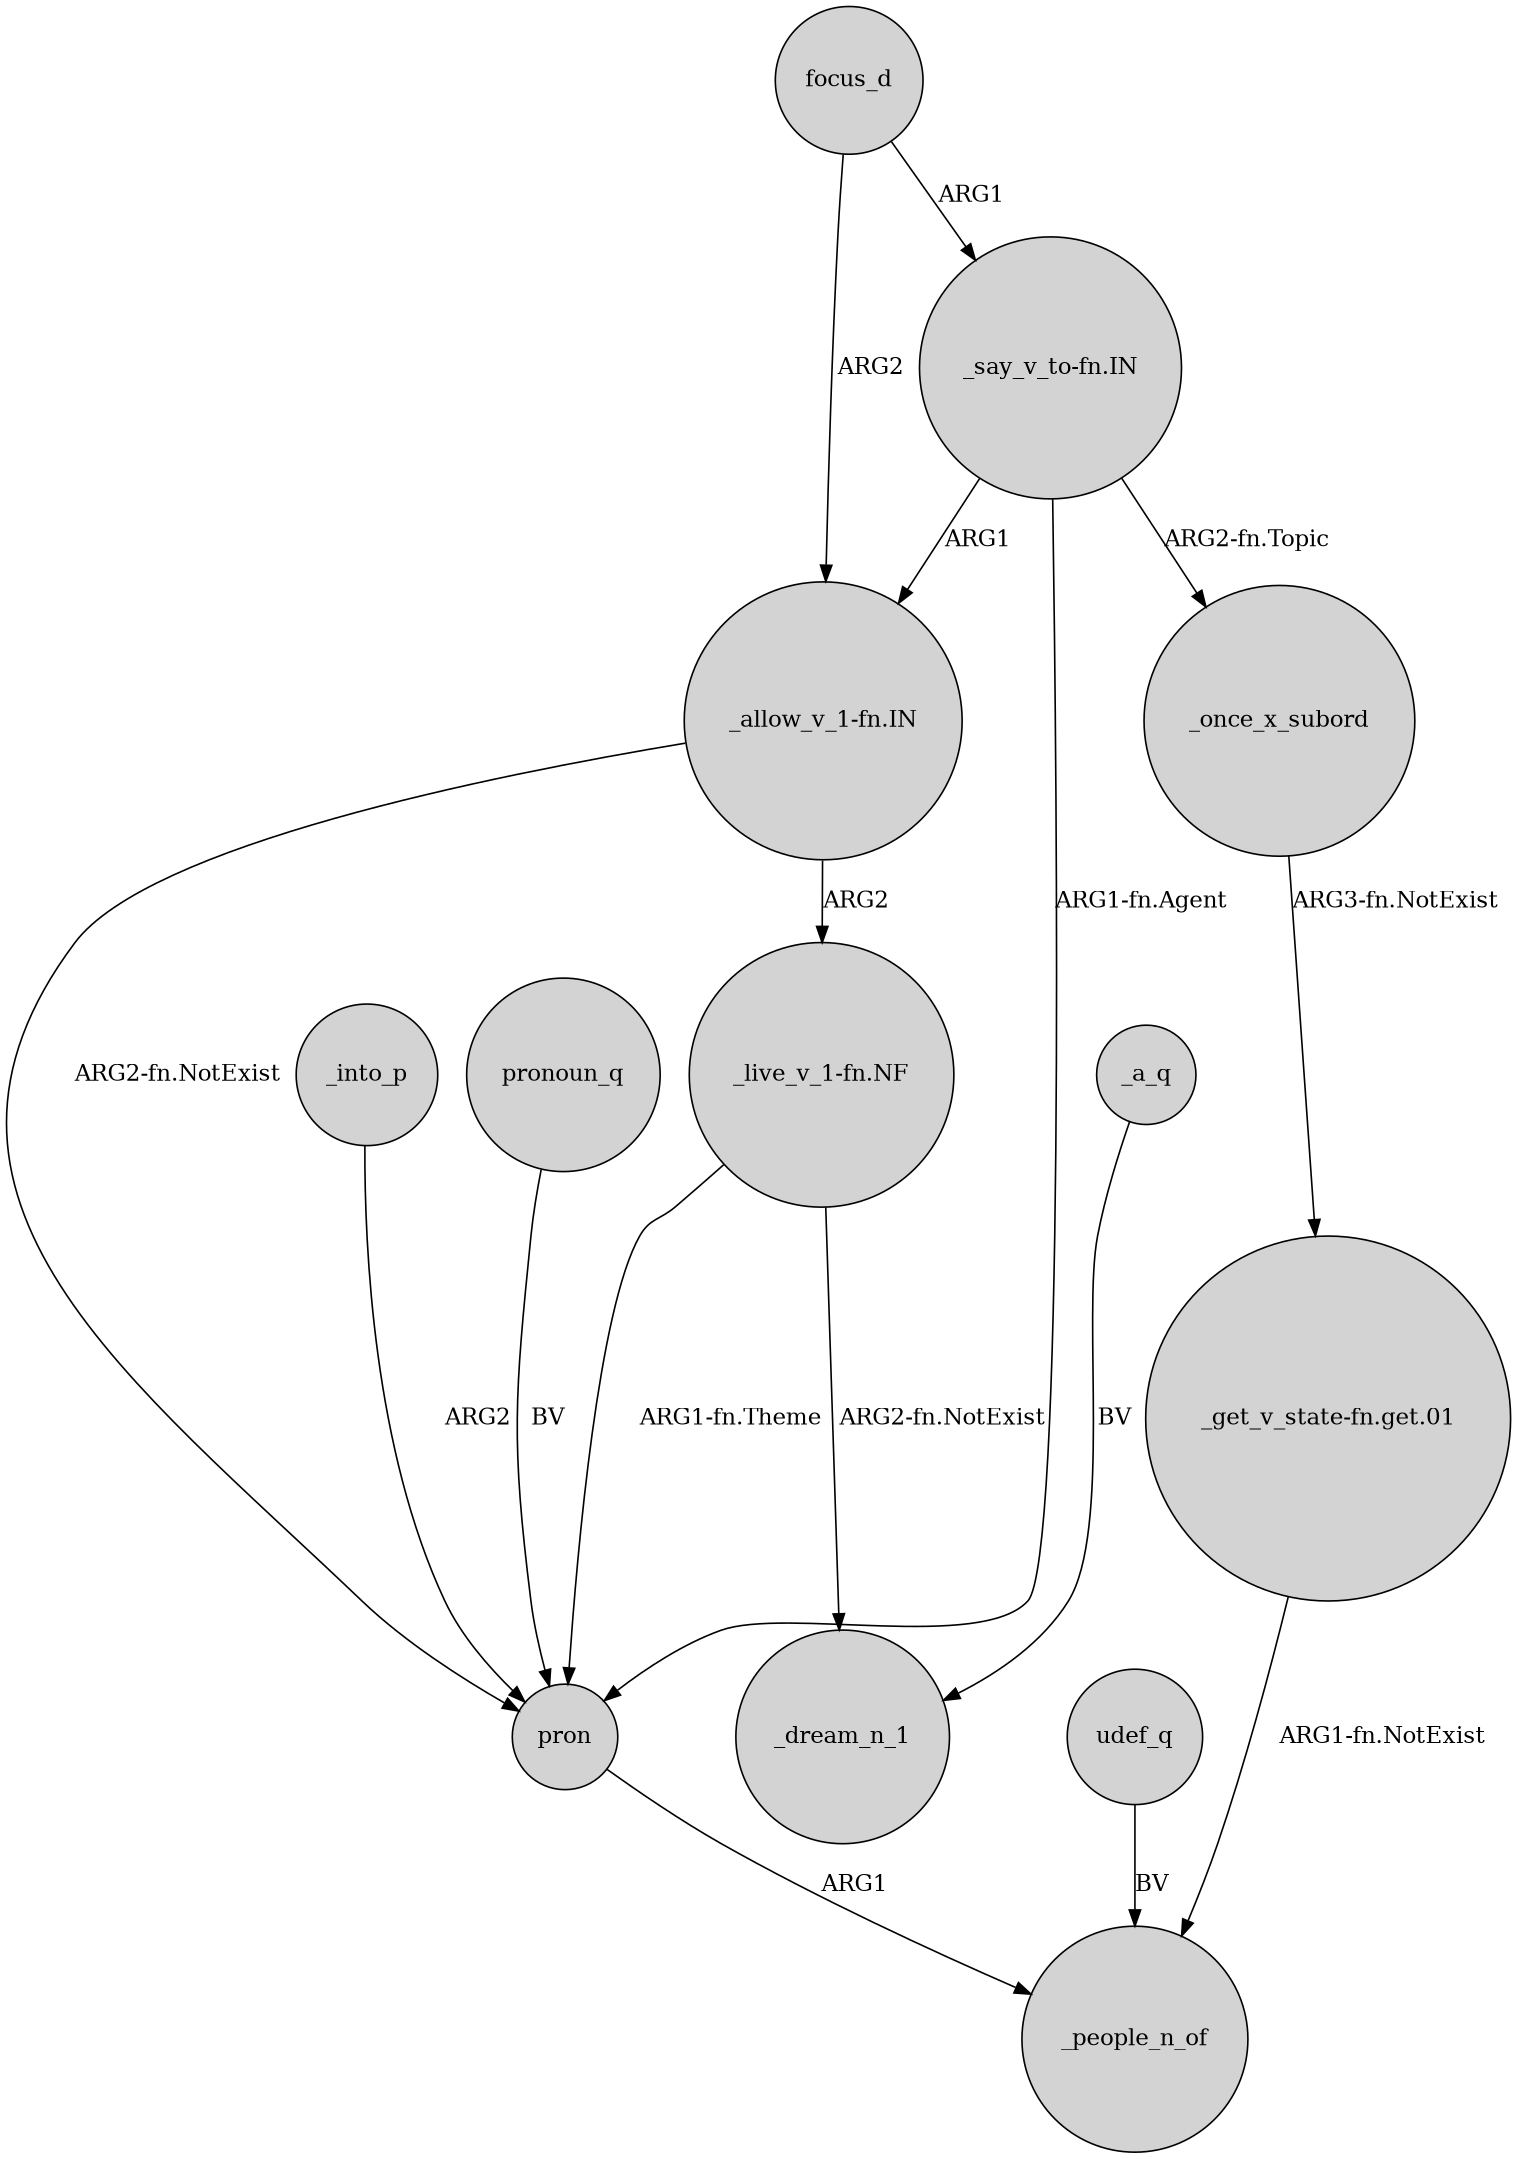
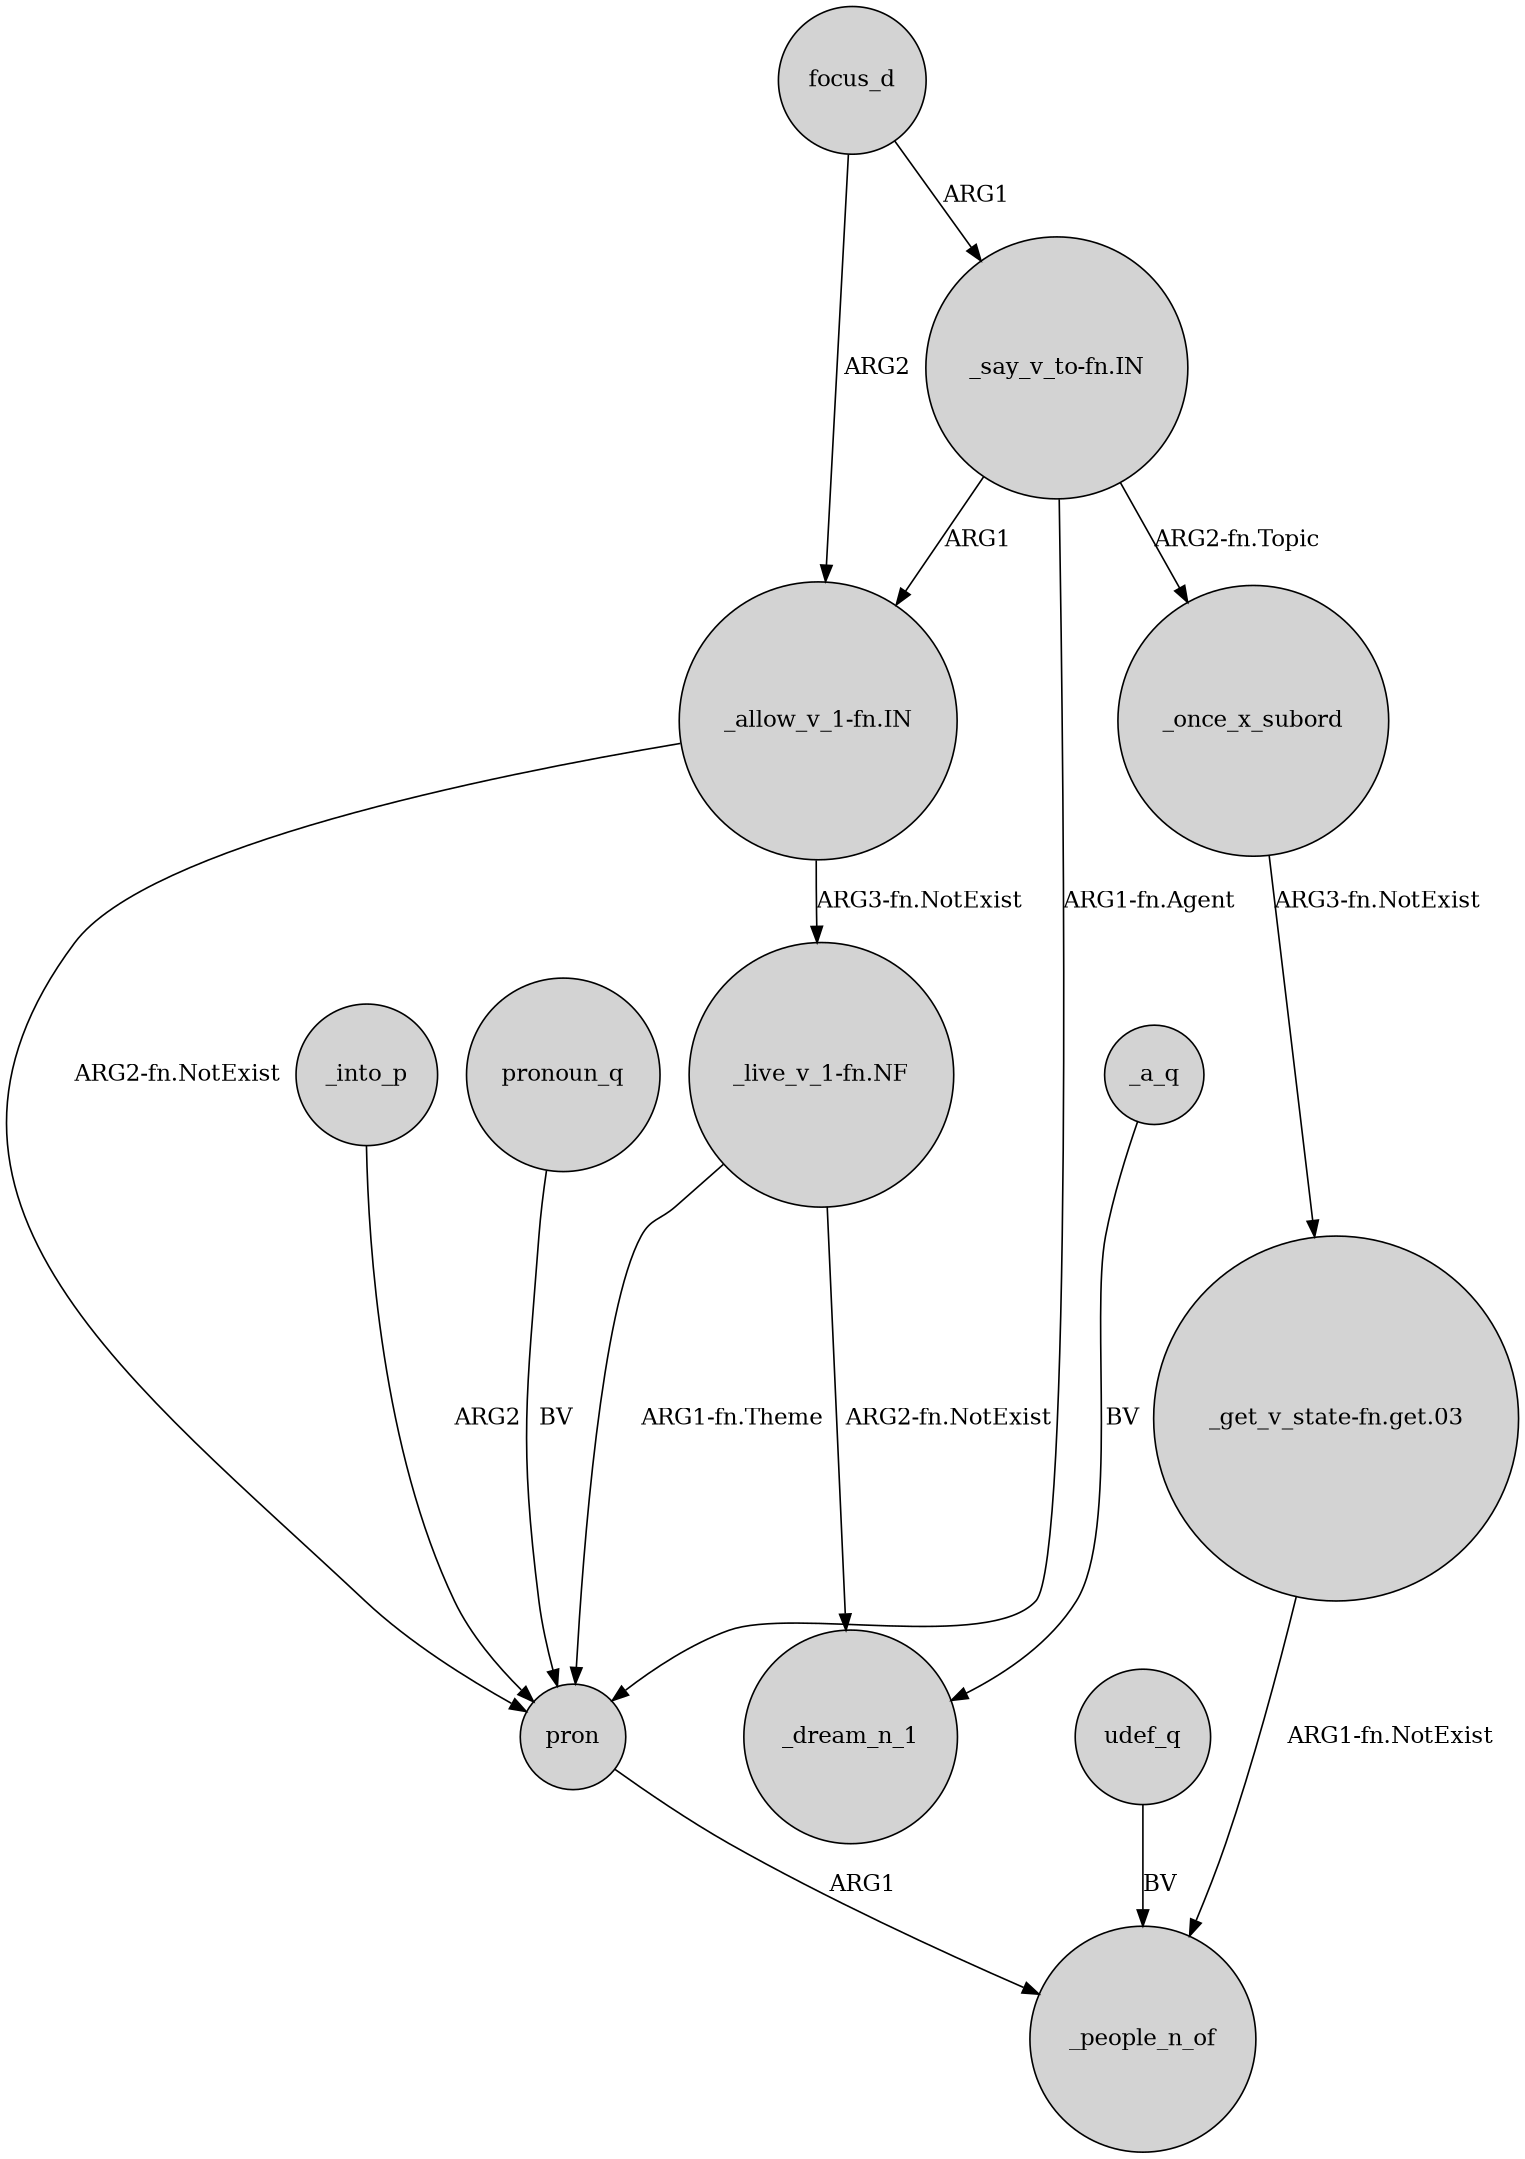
  digraph {
    node [shape=circle style=filled]
-   "_get_v_state-fn.get.03" [label="_get_v_state-fn.get.01"]
+   "_get_v_state-fn.get.03"
    _people_n_of
    _into_p
    pron
    _a_q
    _dream_n_1
    "_say_v_to-fn.IN"
    _once_x_subord
    "_allow_v_1-fn.IN"
    "_live_v_1-fn.NF"
    pronoun_q
    focus_d
    udef_q
    "_get_v_state-fn.get.03" -> _people_n_of [label="ARG1-fn.NotExist"]
    _into_p -> pron [label=ARG2]
    pron -> _people_n_of [label=ARG1]
    _a_q -> _dream_n_1 [label=BV]
    "_say_v_to-fn.IN" -> pron [label="ARG1-fn.Agent"]
    "_say_v_to-fn.IN" -> _once_x_subord [label="ARG2-fn.Topic"]
    "_say_v_to-fn.IN" -> "_allow_v_1-fn.IN" [label=ARG1]
    _once_x_subord -> "_get_v_state-fn.get.03" [label="ARG3-fn.NotExist"]
    "_allow_v_1-fn.IN" -> pron [label="ARG2-fn.NotExist"]
-   "_allow_v_1-fn.IN" -> "_live_v_1-fn.NF" [label=ARG2]
+   "_allow_v_1-fn.IN" -> "_live_v_1-fn.NF" [label="ARG3-fn.NotExist"]
    "_live_v_1-fn.NF" -> pron [label="ARG1-fn.Theme"]
    "_live_v_1-fn.NF" -> _dream_n_1 [label="ARG2-fn.NotExist"]
    pronoun_q -> pron [label=BV]
    focus_d -> "_say_v_to-fn.IN" [label=ARG1]
    focus_d -> "_allow_v_1-fn.IN" [label=ARG2]
    udef_q -> _people_n_of [label=BV]
  }
